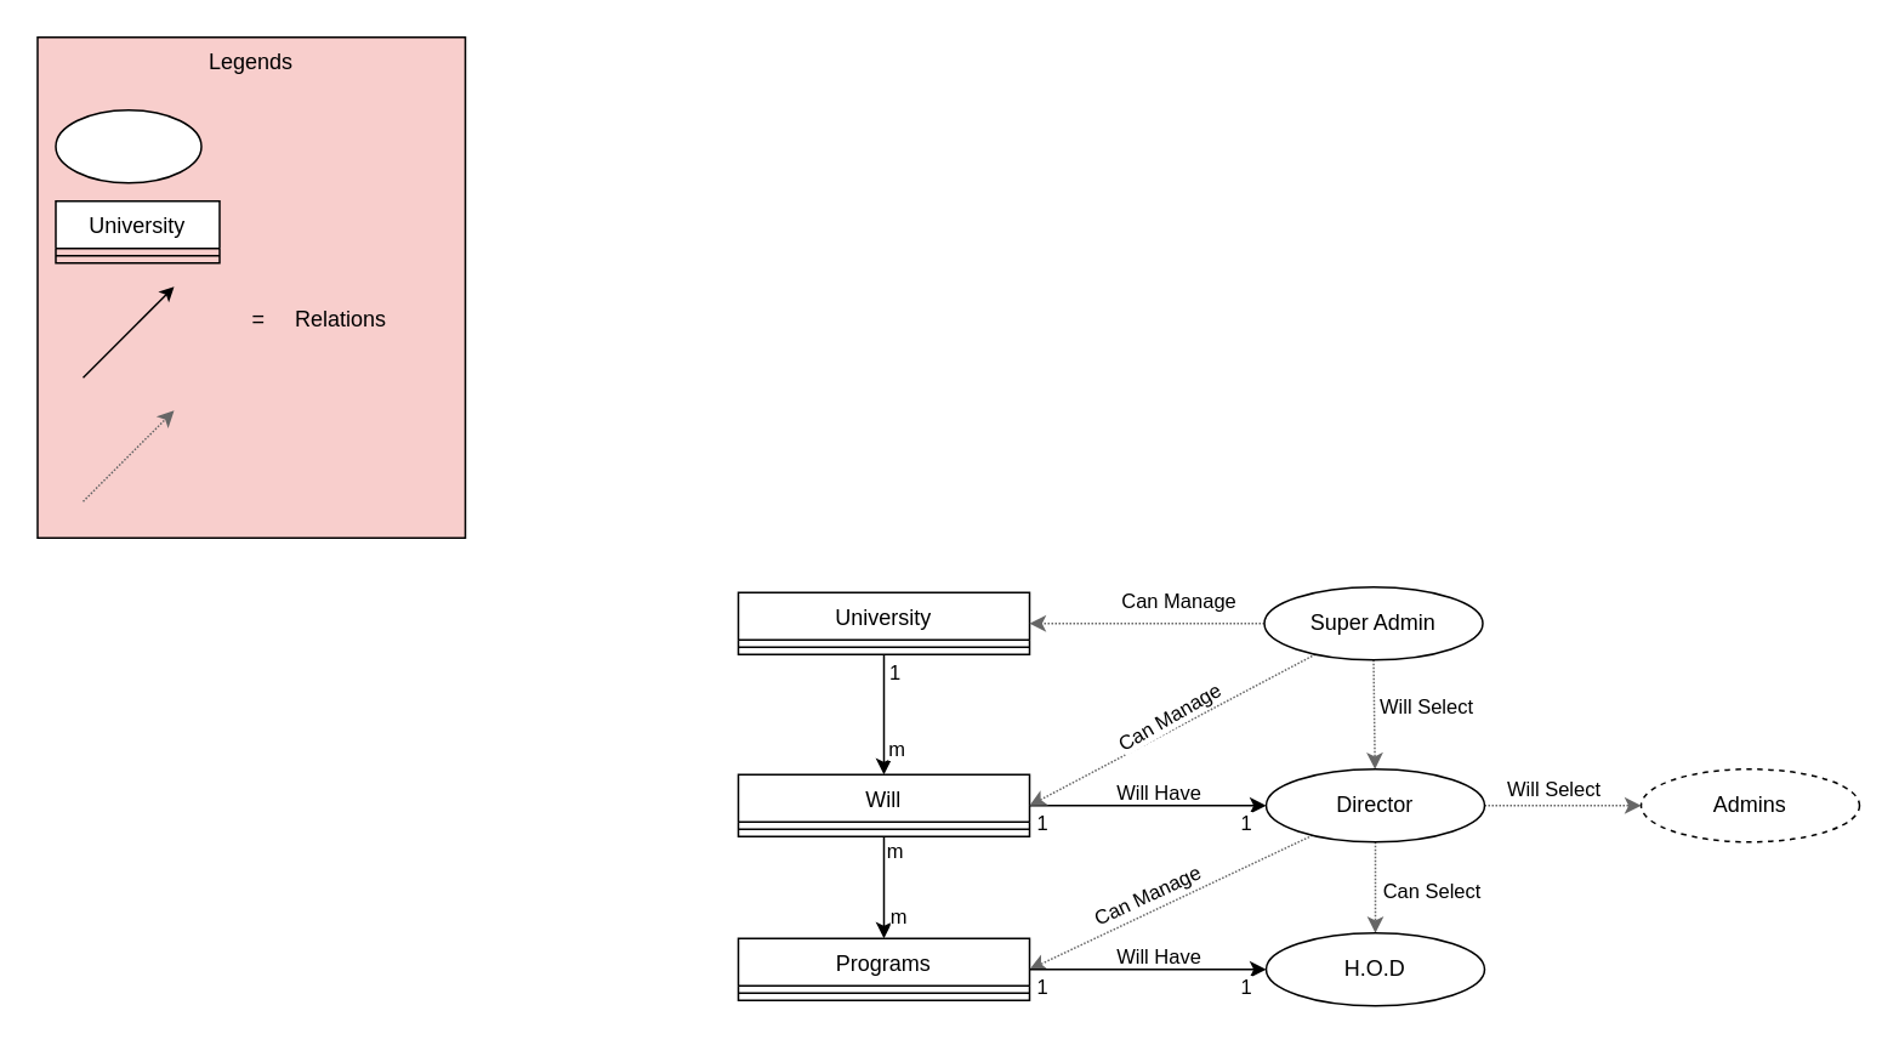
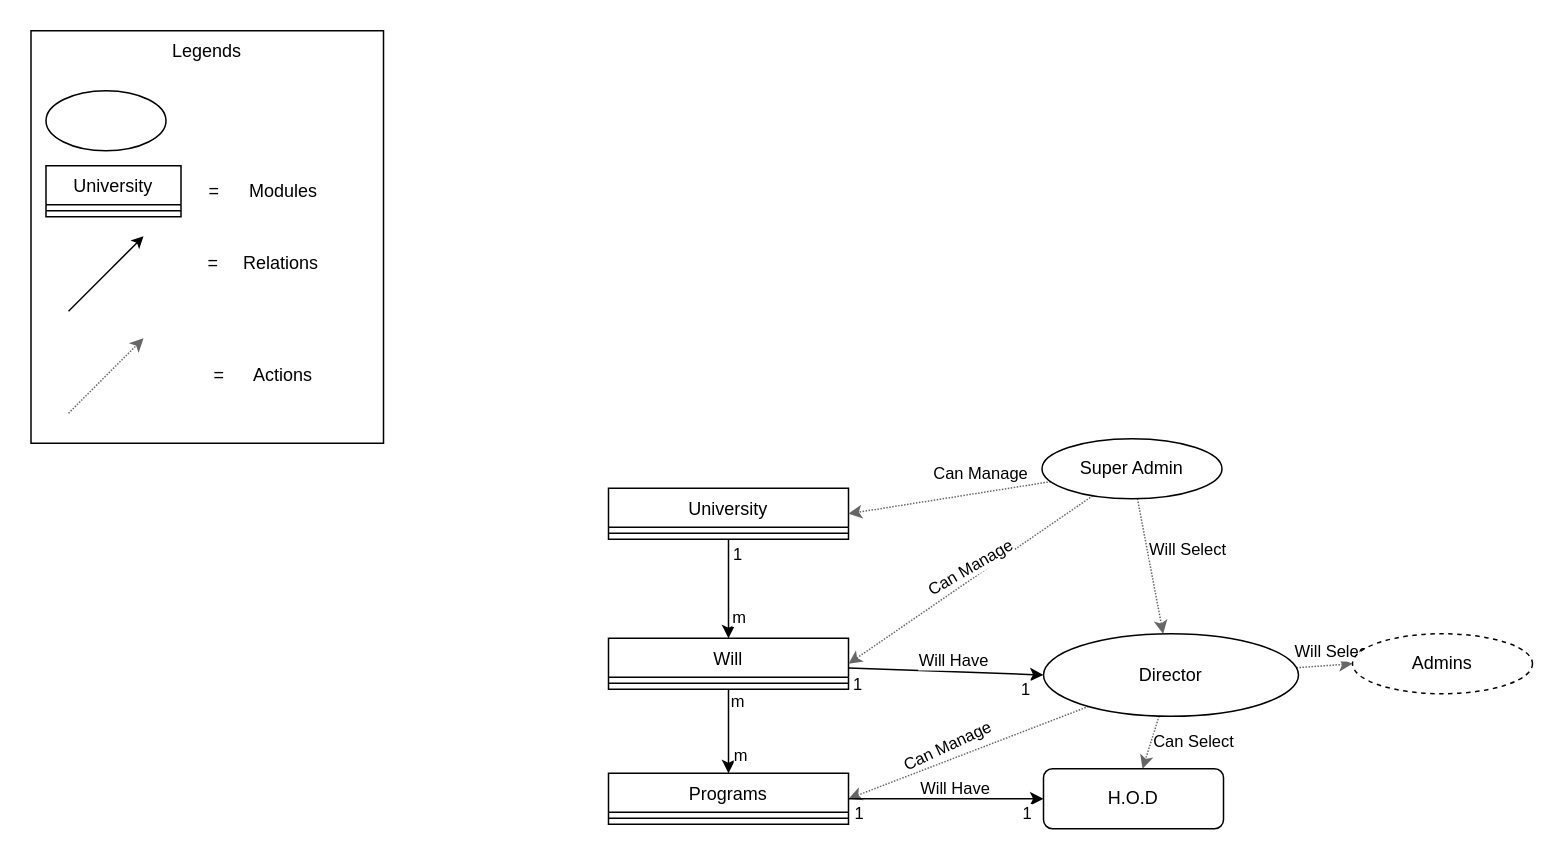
  <mxCell id="0" />
  <mxCell id="1" parent="0" />
  <mxCell id="2" style="rounded=0;orthogonalLoop=1;jettySize=auto;html=1;" edge="1" parent="1"><mxGeometry relative="1" as="geometry"><mxPoint x="485" y="359" as="sourcePoint" /><mxPoint x="485" y="425" as="targetPoint" /></mxGeometry></mxCell>
  <mxCell id="3" value="1" style="edgeLabel;html=1;align=center;verticalAlign=middle;resizable=0;points=[];" vertex="1" connectable="0" parent="2"><mxGeometry x="-0.576" relative="1" as="geometry"><mxPoint x="5" y="-5" as="offset" /></mxGeometry></mxCell>
  <mxCell id="4" value="m" style="edgeLabel;html=1;align=center;verticalAlign=middle;resizable=0;points=[];" vertex="1" connectable="0" parent="2"><mxGeometry x="0.273" y="-1" relative="1" as="geometry"><mxPoint x="7" y="9" as="offset" /></mxGeometry></mxCell>
  <mxCell id="5" value="University" style="swimlane;fontStyle=0;align=center;verticalAlign=top;childLayout=stackLayout;horizontal=1;startSize=26;horizontalStack=0;resizeParent=1;resizeLast=0;collapsible=1;marginBottom=0;rounded=0;shadow=0;strokeWidth=1;" parent="1" vertex="1"><mxGeometry x="405" y="325" width="160" height="34" as="geometry"><mxRectangle x="230" y="140" width="160" height="26" as="alternateBounds" /></mxGeometry></mxCell>
  <mxCell id="6" value="" style="line;html=1;strokeWidth=1;align=left;verticalAlign=middle;spacingTop=-1;spacingLeft=3;spacingRight=3;rotatable=0;labelPosition=right;points=[];portConstraint=eastwest;" parent="5" vertex="1"><mxGeometry y="26" width="160" height="8" as="geometry" /></mxCell>
  <mxCell id="7" style="rounded=0;orthogonalLoop=1;jettySize=auto;html=1;" edge="1" parent="1" source="14" target="16"><mxGeometry relative="1" as="geometry" /></mxCell>
  <mxCell id="8" value="m" style="edgeLabel;html=1;align=center;verticalAlign=middle;resizable=0;points=[];" vertex="1" connectable="0" parent="7"><mxGeometry x="-0.5" y="1" relative="1" as="geometry"><mxPoint x="4" y="-7" as="offset" /></mxGeometry></mxCell>
  <mxCell id="9" value="m" style="edgeLabel;html=1;align=center;verticalAlign=middle;resizable=0;points=[];" vertex="1" connectable="0" parent="7"><mxGeometry x="0.321" relative="1" as="geometry"><mxPoint x="7" y="6" as="offset" /></mxGeometry></mxCell>
  <mxCell id="10" style="rounded=0;orthogonalLoop=1;jettySize=auto;html=1;entryX=0;entryY=0.5;entryDx=0;entryDy=0;" edge="1" parent="1" source="14" target="31"><mxGeometry relative="1" as="geometry" /></mxCell>
  <mxCell id="11" value="1" style="edgeLabel;html=1;align=center;verticalAlign=middle;resizable=0;points=[];" vertex="1" connectable="0" parent="10"><mxGeometry x="-0.203" y="-1" relative="1" as="geometry"><mxPoint x="-46" y="8" as="offset" /></mxGeometry></mxCell>
  <mxCell id="12" value="1" style="edgeLabel;html=1;align=center;verticalAlign=middle;resizable=0;points=[];" vertex="1" connectable="0" parent="10"><mxGeometry x="0.811" y="-1" relative="1" as="geometry"><mxPoint y="8" as="offset" /></mxGeometry></mxCell>
  <mxCell id="13" value="Will Have" style="edgeLabel;html=1;align=center;verticalAlign=middle;resizable=0;points=[];" vertex="1" connectable="0" parent="10"><mxGeometry x="0.243" relative="1" as="geometry"><mxPoint x="-11" y="-8" as="offset" /></mxGeometry></mxCell>
  <mxCell id="14" value="Will" style="swimlane;fontStyle=0;align=center;verticalAlign=top;childLayout=stackLayout;horizontal=1;startSize=26;horizontalStack=0;resizeParent=1;resizeLast=0;collapsible=1;marginBottom=0;rounded=0;shadow=0;strokeWidth=1;" parent="1" vertex="1"><mxGeometry x="405" y="425" width="160" height="34" as="geometry"><mxRectangle x="340" y="380" width="170" height="26" as="alternateBounds" /></mxGeometry></mxCell>
  <mxCell id="15" value="" style="line;html=1;strokeWidth=1;align=left;verticalAlign=middle;spacingTop=-1;spacingLeft=3;spacingRight=3;rotatable=0;labelPosition=right;points=[];portConstraint=eastwest;" parent="14" vertex="1"><mxGeometry y="26" width="160" height="8" as="geometry" /></mxCell>
  <mxCell id="16" value="Programs" style="swimlane;fontStyle=0;align=center;verticalAlign=top;childLayout=stackLayout;horizontal=1;startSize=26;horizontalStack=0;resizeParent=1;resizeLast=0;collapsible=1;marginBottom=0;rounded=0;shadow=0;strokeWidth=1;" vertex="1" parent="1"><mxGeometry x="405" y="515" width="160" height="34" as="geometry"><mxRectangle x="340" y="380" width="170" height="26" as="alternateBounds" /></mxGeometry></mxCell>
  <mxCell id="17" value="" style="line;html=1;strokeWidth=1;align=left;verticalAlign=middle;spacingTop=-1;spacingLeft=3;spacingRight=3;rotatable=0;labelPosition=right;points=[];portConstraint=eastwest;" vertex="1" parent="16"><mxGeometry y="26" width="160" height="8" as="geometry" /></mxCell>
  <mxCell id="18" style="rounded=0;orthogonalLoop=1;jettySize=auto;html=1;entryX=1;entryY=0.5;entryDx=0;entryDy=0;dashed=1;dashPattern=1 1;fillColor=#f5f5f5;strokeColor=#666666;gradientColor=none;strokeWidth=1;" edge="1" parent="1" source="24" target="5"><mxGeometry relative="1" as="geometry" /></mxCell>
  <mxCell id="19" value="Can Manage" style="edgeLabel;html=1;align=center;verticalAlign=middle;resizable=0;points=[];" vertex="1" connectable="0" parent="18"><mxGeometry x="-0.339" y="11" relative="1" as="geometry"><mxPoint x="-5" y="-24" as="offset" /></mxGeometry></mxCell>
  <mxCell id="20" style="rounded=0;orthogonalLoop=1;jettySize=auto;html=1;entryX=1;entryY=0.5;entryDx=0;entryDy=0;fillColor=#f5f5f5;strokeColor=#666666;dashed=1;dashPattern=1 1;" edge="1" parent="1" source="24" target="14"><mxGeometry relative="1" as="geometry" /></mxCell>
  <mxCell id="21" value="Can Manage" style="edgeLabel;html=1;align=center;verticalAlign=middle;resizable=0;points=[];rotation=-30;" vertex="1" connectable="0" parent="20"><mxGeometry x="-0.075" y="12" relative="1" as="geometry"><mxPoint x="-14" y="-14" as="offset" /></mxGeometry></mxCell>
  <mxCell id="22" style="rounded=0;orthogonalLoop=1;jettySize=auto;html=1;dashed=1;dashPattern=1 1;fillColor=#f5f5f5;strokeColor=#666666;" edge="1" parent="1" source="24" target="31"><mxGeometry relative="1" as="geometry" /></mxCell>
  <mxCell id="23" value="Will Select" style="edgeLabel;html=1;align=center;verticalAlign=middle;resizable=0;points=[];" vertex="1" connectable="0" parent="22"><mxGeometry x="-0.449" y="1" relative="1" as="geometry"><mxPoint x="27" y="9" as="offset" /></mxGeometry></mxCell>
- <mxCell id="24" value="Super Admin" style="ellipse;whiteSpace=wrap;html=1;" vertex="1" parent="1"><mxGeometry x="694" y="322" width="120" height="40" as="geometry" /></mxCell>
+ <mxCell id="24" value="Super Admin" style="ellipse;whiteSpace=wrap;html=1;" vertex="1" parent="1"><mxGeometry x="694" y="292" width="120" height="40" as="geometry" /></mxCell>
  <mxCell id="25" style="rounded=0;orthogonalLoop=1;jettySize=auto;html=1;entryX=1;entryY=0.5;entryDx=0;entryDy=0;dashed=1;dashPattern=1 1;fillColor=#f5f5f5;strokeColor=#666666;" edge="1" parent="1" source="31" target="16"><mxGeometry relative="1" as="geometry" /></mxCell>
  <mxCell id="26" value="Can Manage" style="edgeLabel;html=1;align=center;verticalAlign=middle;resizable=0;points=[];rotation=-25;" vertex="1" connectable="0" parent="25"><mxGeometry x="0.188" y="-1" relative="1" as="geometry"><mxPoint x="1" y="-9" as="offset" /></mxGeometry></mxCell>
  <mxCell id="27" style="rounded=0;orthogonalLoop=1;jettySize=auto;html=1;dashed=1;dashPattern=1 1;fillColor=#f5f5f5;strokeColor=#666666;" edge="1" parent="1" source="31" target="32"><mxGeometry relative="1" as="geometry" /></mxCell>
  <mxCell id="28" value="Can Select" style="edgeLabel;html=1;align=center;verticalAlign=middle;resizable=0;points=[];" vertex="1" connectable="0" parent="27"><mxGeometry x="0.345" y="2" relative="1" as="geometry"><mxPoint x="28" y="-8" as="offset" /></mxGeometry></mxCell>
  <mxCell id="29" style="rounded=0;orthogonalLoop=1;jettySize=auto;html=1;entryX=0;entryY=0.5;entryDx=0;entryDy=0;dashed=1;dashPattern=1 1;fillColor=#f5f5f5;strokeColor=#666666;" edge="1" parent="1" source="31" target="37"><mxGeometry relative="1" as="geometry" /></mxCell>
  <mxCell id="30" value="Will Select" style="edgeLabel;html=1;align=center;verticalAlign=middle;resizable=0;points=[];" vertex="1" connectable="0" parent="29"><mxGeometry x="-0.463" y="3" relative="1" as="geometry"><mxPoint x="14" y="-7" as="offset" /></mxGeometry></mxCell>
- <mxCell id="31" value="Director" style="ellipse;whiteSpace=wrap;html=1;" vertex="1" parent="1"><mxGeometry x="695" y="422" width="120" height="40" as="geometry" /></mxCell>
- <mxCell id="32" value="H.O.D" style="ellipse;whiteSpace=wrap;html=1;" vertex="1" parent="1"><mxGeometry x="695" y="512" width="120" height="40" as="geometry" /></mxCell>
+ <mxCell id="31" value="Director" style="ellipse;whiteSpace=wrap;html=1;" vertex="1" parent="1"><mxGeometry x="695" y="422" width="170" height="55" as="geometry" /></mxCell>
+ <mxCell id="32" value="H.O.D" style="whiteSpace=wrap;html=1;rounded=1;" vertex="1" parent="1"><mxGeometry x="695" y="512" width="120" height="40" as="geometry" /></mxCell>
  <mxCell id="33" style="rounded=0;orthogonalLoop=1;jettySize=auto;html=1;entryX=0;entryY=0.5;entryDx=0;entryDy=0;exitX=1;exitY=0.5;exitDx=0;exitDy=0;" edge="1" parent="1" source="16" target="32"><mxGeometry relative="1" as="geometry"><mxPoint x="575" y="565" as="sourcePoint" /><mxPoint x="705" y="565" as="targetPoint" /></mxGeometry></mxCell>
  <mxCell id="34" value="1" style="edgeLabel;html=1;align=center;verticalAlign=middle;resizable=0;points=[];" vertex="1" connectable="0" parent="33"><mxGeometry x="-0.203" y="-1" relative="1" as="geometry"><mxPoint x="-46" y="8" as="offset" /></mxGeometry></mxCell>
  <mxCell id="35" value="1" style="edgeLabel;html=1;align=center;verticalAlign=middle;resizable=0;points=[];" vertex="1" connectable="0" parent="33"><mxGeometry x="0.811" y="-1" relative="1" as="geometry"><mxPoint y="8" as="offset" /></mxGeometry></mxCell>
  <mxCell id="36" value="Will Have" style="edgeLabel;html=1;align=center;verticalAlign=middle;resizable=0;points=[];" vertex="1" connectable="0" parent="33"><mxGeometry x="0.243" relative="1" as="geometry"><mxPoint x="-11" y="-8" as="offset" /></mxGeometry></mxCell>
  <mxCell id="37" value="Admins" style="ellipse;whiteSpace=wrap;html=1;dashed=1;" vertex="1" parent="1"><mxGeometry x="901" y="422" width="120" height="40" as="geometry" /></mxCell>
- <mxCell id="38" value="Legends&lt;br&gt;" style="rounded=0;whiteSpace=wrap;html=1;verticalAlign=top;fillColor=#f8cecc;" vertex="1" parent="1"><mxGeometry x="20" y="20" width="235" height="275" as="geometry" /></mxCell>
+ <mxCell id="38" value="Legends&lt;br&gt;" style="rounded=0;whiteSpace=wrap;html=1;verticalAlign=top;" vertex="1" parent="1"><mxGeometry x="20" y="20" width="235" height="275" as="geometry" /></mxCell>
  <mxCell id="39" value="" style="ellipse;whiteSpace=wrap;html=1;" vertex="1" parent="1"><mxGeometry x="30" y="60" width="80" height="40" as="geometry" /></mxCell>
  <mxCell id="40" value="University" style="swimlane;fontStyle=0;align=center;verticalAlign=top;childLayout=stackLayout;horizontal=1;startSize=26;horizontalStack=0;resizeParent=1;resizeLast=0;collapsible=1;marginBottom=0;rounded=0;shadow=0;strokeWidth=1;" vertex="1" parent="1"><mxGeometry x="30" y="110" width="90" height="34" as="geometry"><mxRectangle x="230" y="140" width="160" height="26" as="alternateBounds" /></mxGeometry></mxCell>
  <mxCell id="41" value="" style="line;html=1;strokeWidth=1;align=left;verticalAlign=middle;spacingTop=-1;spacingLeft=3;spacingRight=3;rotatable=0;labelPosition=right;points=[];portConstraint=eastwest;" vertex="1" parent="40"><mxGeometry y="26" width="90" height="8" as="geometry" /></mxCell>
+ <mxCell id="42" value="=&amp;nbsp; &amp;nbsp; &amp;nbsp; Modules" style="text;html=1;strokeColor=none;fillColor=none;align=center;verticalAlign=middle;whiteSpace=wrap;rounded=0;" vertex="1" parent="1"><mxGeometry x="130" y="112" width="90" height="30" as="geometry" /></mxCell>
  <mxCell id="43" value="" style="endArrow=classic;html=1;rounded=0;endSize=5;" edge="1" parent="1"><mxGeometry width="50" height="50" relative="1" as="geometry"><mxPoint x="45" y="207" as="sourcePoint" /><mxPoint y="157" as="targetPoint" x="95" /><Array as="points"><mxPoint x="75" y="177" /></Array></mxGeometry></mxCell>
  <mxCell id="44" value="=&amp;nbsp; &amp;nbsp; &amp;nbsp;Relations" style="text;html=1;strokeColor=none;fillColor=none;align=center;verticalAlign=middle;whiteSpace=wrap;rounded=0;" vertex="1" parent="1"><mxGeometry x="130" y="160" width="90" height="30" as="geometry" /></mxCell>
  <mxCell id="45" value="" style="endArrow=classic;html=1;rounded=0;dashed=1;dashPattern=1 1;fillColor=#f5f5f5;strokeColor=#666666;" edge="1" parent="1"><mxGeometry width="50" height="50" relative="1" as="geometry"><mxPoint x="45" y="275" as="sourcePoint" /><mxPoint y="225" as="targetPoint" x="95" /></mxGeometry></mxCell>
+ <mxCell id="46" value="=&amp;nbsp; &amp;nbsp; &amp;nbsp; Actions" style="text;html=1;strokeColor=none;fillColor=none;align=center;verticalAlign=middle;whiteSpace=wrap;rounded=0;" vertex="1" parent="1"><mxGeometry x="130" y="235" width="90" height="30" as="geometry" /></mxCell>
